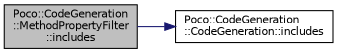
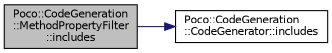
  digraph {
    rankdir=LR
    node [color=black fontname=Helvetica fontsize=10 shape=record style=filled]
    n1 [fillcolor=grey75 fontcolor=black height=0.2 label="Poco::CodeGeneration\l::MethodPropertyFilter\l::includes" width=0.4]
-   n2 [fillcolor=white height=0.2 label="Poco::CodeGeneration\l::CodeGeneration::includes" width=0.4]
+   n2 [fillcolor=white height=0.2 label="Poco::CodeGeneration\l::CodeGenerator::includes" width=0.4]
    n1 -> n2 [color=midnightblue fontname=Helvetica fontsize=10 labelfontname=Helvetica labelfontsize=10 style=solid]
  }
